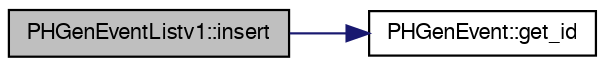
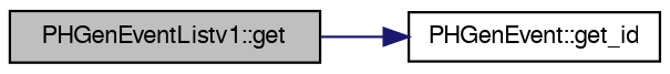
  digraph {
    rankdir=LR
    node [color=black fontname=FreeSans fontsize=10 shape=record]
-   n1 [fillcolor=grey75 fontcolor=black height=0.2 label="PHGenEventListv1::insert" style=filled width=0.4]
+   n1 [fillcolor=grey75 fontcolor=black height=0.2 label="PHGenEventListv1::get" style=filled width=0.4]
    n2 [height=0.2 label="PHGenEvent::get_id" width=0.4]
    n1 -> n2 [color=midnightblue fontname=FreeSans fontsize=10 labelfontname=FreeSans labelfontsize=10 style=solid]
  }
